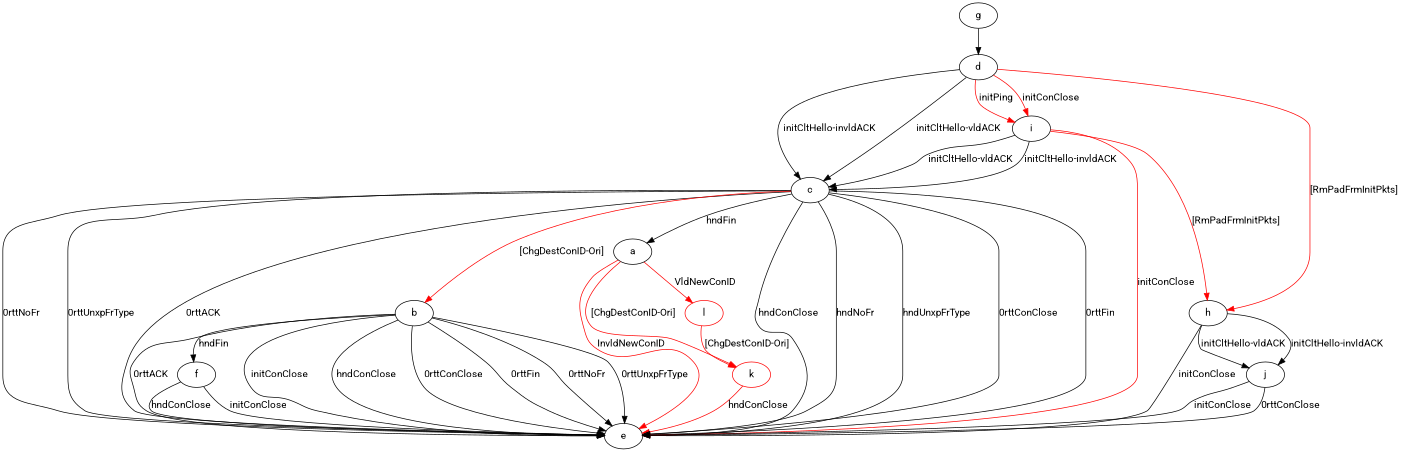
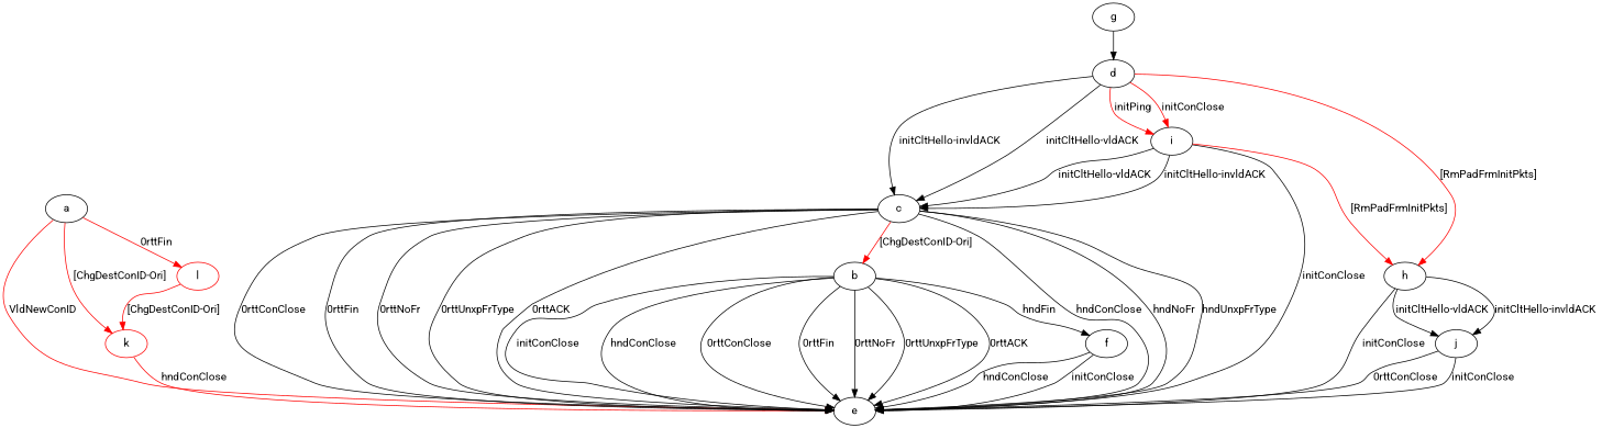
  digraph {
    fontname=Roboto
    node [fontname=Roboto]
    edge [fontname=Roboto]
    a
    e
    k [color=red]
    l [color=red]
    b
    f
    c
    d
    h
    i
    j
    g
-   a -> e [color=red label="InvldNewConID "]
+   a -> e [color=red label="VldNewConID "]
    a -> k [color=red label="[ChgDestConID-Ori] "]
-   a -> l [color=red label="VldNewConID "]
+   a -> l [color=red label="0rttFin "]
    k -> e [color=red label="hndConClose "]
    l -> k [color=red label="[ChgDestConID-Ori] "]
    b -> e [label="initConClose "]
    b -> e [label="hndConClose "]
    b -> e [label="0rttConClose "]
    b -> e [label="0rttFin "]
    b -> e [label="0rttNoFr "]
    b -> e [label="0rttUnxpFrType "]
    b -> e [label="0rttACK "]
    b -> f [label="hndFin "]
    f -> e [label="initConClose "]
    f -> e [label="hndConClose "]
-   c -> a [label="hndFin "]
    c -> e [label="hndConClose "]
    c -> e [label="hndNoFr "]
    c -> e [label="hndUnxpFrType "]
    c -> e [label="0rttConClose "]
    c -> e [label="0rttFin "]
    c -> e [label="0rttNoFr "]
    c -> e [label="0rttUnxpFrType "]
    c -> e [label="0rttACK "]
    c -> b [color=red label="[ChgDestConID-Ori] "]
    d -> c [label="initCltHello-vldACK "]
    d -> c [label="initCltHello-invldACK "]
    d -> h [color=red label="[RmPadFrmInitPkts] "]
    d -> i [color=red label="initPing "]
    d -> i [color=red label="initConClose "]
    h -> e [label="initConClose "]
    h -> j [label="initCltHello-vldACK "]
    h -> j [label="initCltHello-invldACK "]
-   i -> e [label="initConClose " color=red]
+   i -> e [label="initConClose "]
    i -> c [label="initCltHello-vldACK "]
    i -> c [label="initCltHello-invldACK "]
    i -> h [color=red label="[RmPadFrmInitPkts] "]
    j -> e [label="initConClose "]
    j -> e [label="0rttConClose "]
    g -> d
  }
